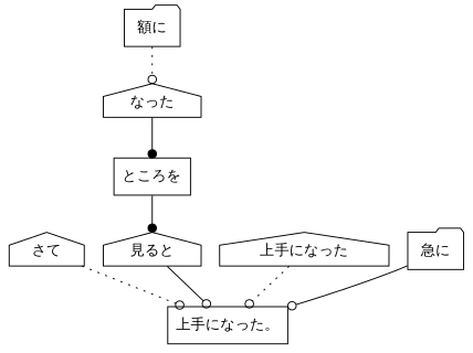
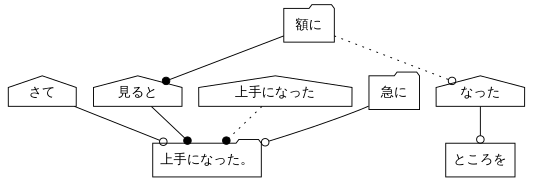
  digraph {
    node [shape=house]
    edge [arrowhead=odot style=solid]
    n1 [label="さて"]
-   n2 [label="上手になった。" shape=box]
+   n2 [label="上手になった。" shape=folder]
    n3 [label="額に" shape=folder]
    n4 [label="なった"]
    n5 [label="ところを" shape=box]
    n6 [label="見ると"]
    n7 [label="上手になった"]
    n8 [label="急に" shape=folder]
-   n1 -> n2 [style=dotted]
+   n1 -> n2
    n3 -> n4 [style=dotted]
-   n4 -> n5 [arrowhead=dot]
-   n5 -> n6 [arrowhead=dot]
-   n6 -> n2
-   n7 -> n2 [style=dotted]
+   n4 -> n5
+   n3 -> n6 [arrowhead=dot]
+   n6 -> n2 [arrowhead=dot]
+   n7 -> n2 [arrowhead=dot style=dotted]
    n8 -> n2
  }
